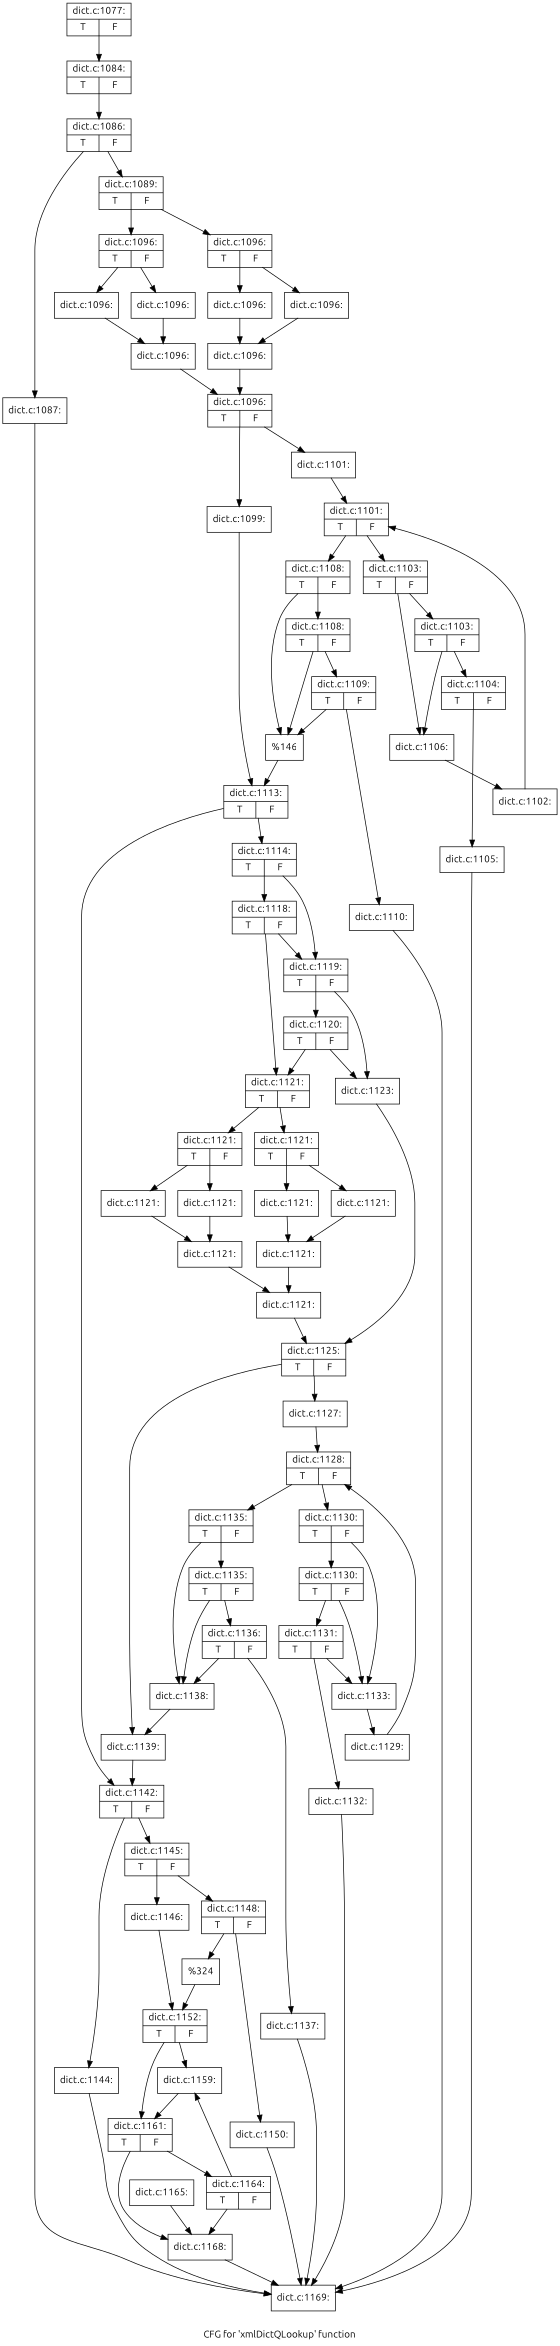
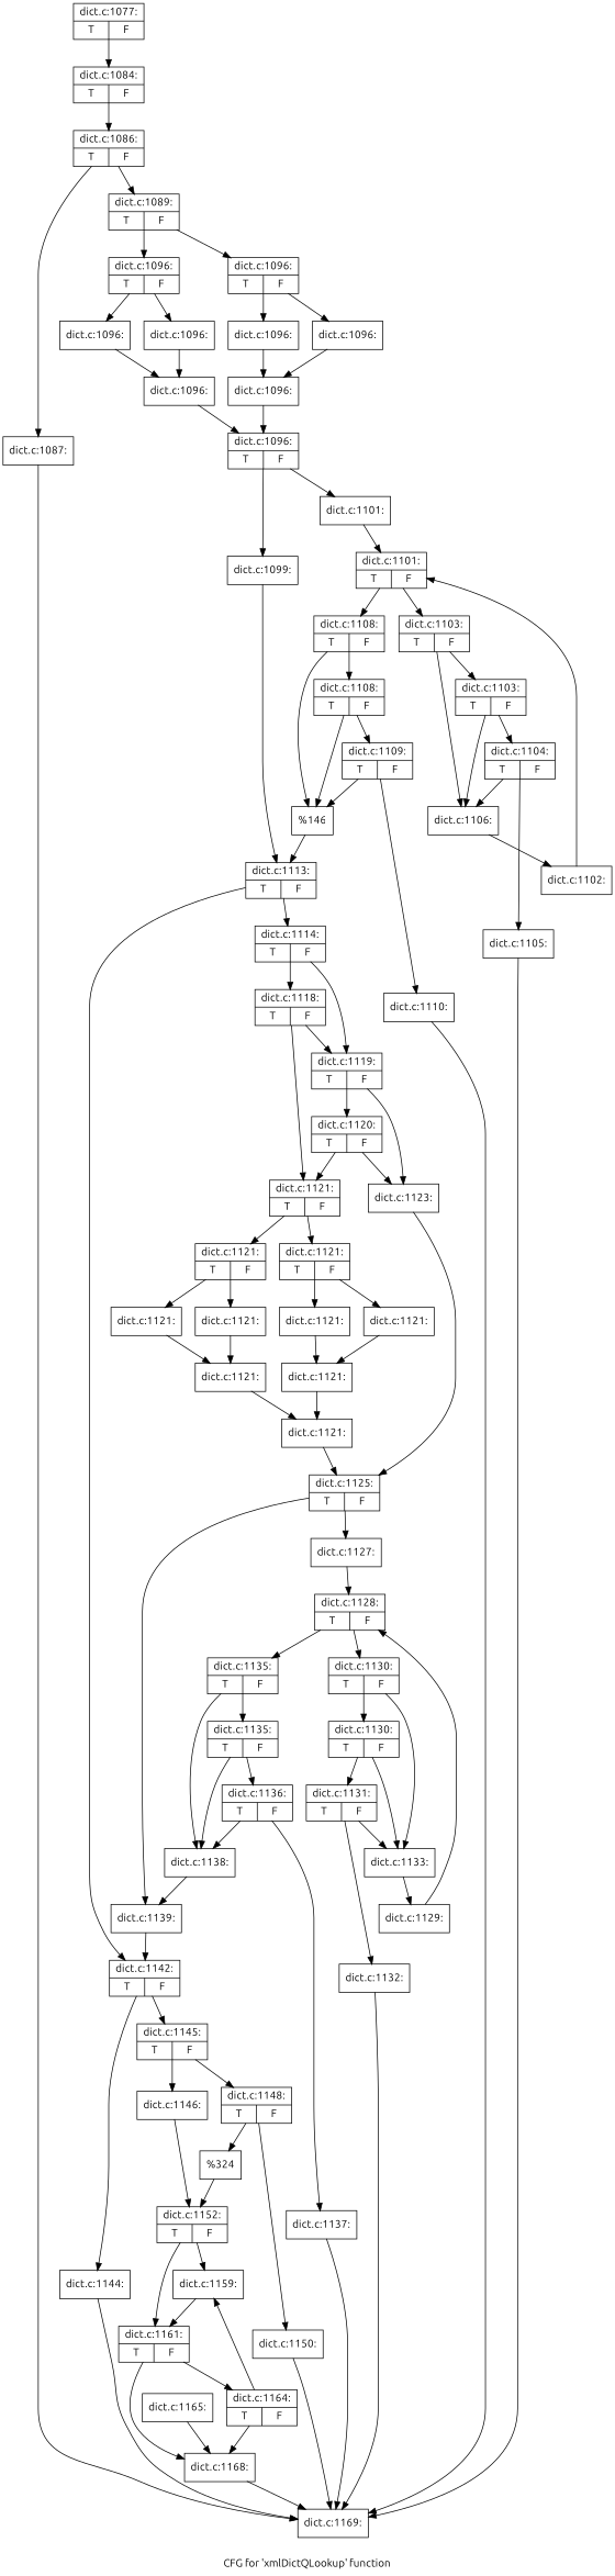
  digraph {
    fontname=Ubuntu
    label="CFG for 'xmlDictQLookup' function"
    node [fontname=Ubuntu shape=record]
    edge [fontname=Ubuntu]
    n1 [label="{dict.c:1077:|{<s0>T|<s1>F}}"]
    n2 [label="{dict.c:1084:|{<s0>T|<s1>F}}"]
    n3 [label="{dict.c:1086:|{<s0>T|<s1>F}}"]
    n4 [label="{dict.c:1169:}"]
    n5 [label="{dict.c:1087:}"]
    n6 [label="{dict.c:1089:|{<s0>T|<s1>F}}"]
    n7 [label="{dict.c:1096:|{<s0>T|<s1>F}}"]
    n8 [label="{dict.c:1096:|{<s0>T|<s1>F}}"]
    n9 [label="{dict.c:1096:}"]
    n10 [label="{dict.c:1096:}"]
    n11 [label="{dict.c:1096:}"]
    n12 [label="{dict.c:1096:}"]
    n13 [label="{dict.c:1096:}"]
    n14 [label="{dict.c:1096:}"]
    n15 [label="{dict.c:1096:|{<s0>T|<s1>F}}"]
    n16 [label="{dict.c:1099:}"]
    n17 [label="{dict.c:1101:}"]
    n18 [label="{dict.c:1113:|{<s0>T|<s1>F}}"]
    n19 [label="{dict.c:1101:|{<s0>T|<s1>F}}"]
    n20 [label="{dict.c:1114:|{<s0>T|<s1>F}}"]
    n21 [label="{dict.c:1142:|{<s0>T|<s1>F}}"]
    n22 [label="{dict.c:1103:|{<s0>T|<s1>F}}"]
    n23 [label="{dict.c:1108:|{<s0>T|<s1>F}}"]
    n24 [label="{dict.c:1118:|{<s0>T|<s1>F}}"]
    n25 [label="{dict.c:1119:|{<s0>T|<s1>F}}"]
    n26 [label="{dict.c:1144:}"]
    n27 [label="{dict.c:1145:|{<s0>T|<s1>F}}"]
    n28 [label="{dict.c:1103:|{<s0>T|<s1>F}}"]
    n29 [label="{dict.c:1106:}"]
    n30 [label="{dict.c:1108:|{<s0>T|<s1>F}}"]
    n31 [label="{%146}"]
    n32 [label="{dict.c:1104:|{<s0>T|<s1>F}}"]
    n33 [label="{dict.c:1102:}"]
    n34 [label="{dict.c:1109:|{<s0>T|<s1>F}}"]
    n35 [label="{dict.c:1105:}"]
    n36 [label="{dict.c:1110:}"]
    n37 [label="{dict.c:1121:|{<s0>T|<s1>F}}"]
    n38 [label="{dict.c:1120:|{<s0>T|<s1>F}}"]
    n39 [label="{dict.c:1123:}"]
    n40 [label="{dict.c:1146:}"]
    n41 [label="{dict.c:1148:|{<s0>T|<s1>F}}"]
    n42 [label="{dict.c:1121:|{<s0>T|<s1>F}}"]
    n43 [label="{dict.c:1121:|{<s0>T|<s1>F}}"]
    n44 [label="{dict.c:1125:|{<s0>T|<s1>F}}"]
    n45 [label="{dict.c:1121:}"]
    n46 [label="{dict.c:1121:}"]
    n47 [label="{dict.c:1121:}"]
    n48 [label="{dict.c:1121:}"]
    n49 [label="{dict.c:1127:}"]
    n50 [label="{dict.c:1139:}"]
    n51 [label="{dict.c:1121:}"]
    n52 [label="{dict.c:1121:}"]
    n53 [label="{dict.c:1121:}"]
    n54 [label="{dict.c:1128:|{<s0>T|<s1>F}}"]
    n55 [label="{dict.c:1130:|{<s0>T|<s1>F}}"]
    n56 [label="{dict.c:1135:|{<s0>T|<s1>F}}"]
    n57 [label="{dict.c:1130:|{<s0>T|<s1>F}}"]
    n58 [label="{dict.c:1133:}"]
    n59 [label="{dict.c:1135:|{<s0>T|<s1>F}}"]
    n60 [label="{dict.c:1138:}"]
    n61 [label="{dict.c:1131:|{<s0>T|<s1>F}}"]
    n62 [label="{dict.c:1129:}"]
    n63 [label="{dict.c:1136:|{<s0>T|<s1>F}}"]
    n64 [label="{dict.c:1132:}"]
    n65 [label="{dict.c:1137:}"]
    n66 [label="{dict.c:1152:|{<s0>T|<s1>F}}"]
    n67 [label="{dict.c:1150:}"]
    n68 [label="{%324}"]
    n69 [label="{dict.c:1159:}"]
    n70 [label="{dict.c:1161:|{<s0>T|<s1>F}}"]
    n71 [label="{dict.c:1164:|{<s0>T|<s1>F}}"]
    n72 [label="{dict.c:1168:}"]
    n73 [label="{dict.c:1165:}"]
    n1 -> n2
    n2 -> n3
    n3 -> n5
    n3 -> n6
    n5 -> n4
    n6 -> n7
    n6 -> n8
    n7 -> n9
    n7 -> n10
    n8 -> n11
    n8 -> n12
    n9 -> n13
    n10 -> n13
    n11 -> n14
    n12 -> n14
    n13 -> n15
    n14 -> n15
    n15 -> n16
    n15 -> n17
    n16 -> n18
    n17 -> n19
    n18 -> n20
    n18 -> n21
    n19 -> n22
    n19 -> n23
    n20 -> n24
    n20 -> n25
    n21 -> n26
    n21 -> n27
    n22 -> n28
    n22 -> n29
    n23 -> n30
    n23 -> n31
    n24 -> n25
    n24 -> n37
    n25 -> n38
    n25 -> n39
    n26 -> n4
    n27 -> n40
    n27 -> n41
    n28 -> n29
    n28 -> n32
    n29 -> n33
    n30 -> n31
    n30 -> n34
    n31 -> n18
+   n32 -> n29
    n32 -> n35
    n33 -> n19
    n34 -> n31
    n34 -> n36
    n35 -> n4
    n36 -> n4
    n37 -> n42
    n37 -> n43
    n38 -> n37
    n38 -> n39
    n39 -> n44
    n40 -> n66
    n41 -> n67
    n41 -> n68
    n42 -> n45
    n42 -> n46
    n43 -> n47
    n43 -> n48
    n44 -> n49
    n44 -> n50
    n45 -> n51
    n46 -> n51
    n47 -> n52
    n48 -> n52
    n49 -> n54
    n50 -> n21
    n51 -> n53
    n52 -> n53
    n53 -> n44
    n54 -> n55
    n54 -> n56
    n55 -> n57
    n55 -> n58
    n56 -> n59
    n56 -> n60
    n57 -> n58
    n57 -> n61
    n58 -> n62
    n59 -> n60
    n59 -> n63
    n60 -> n50
    n61 -> n58
    n61 -> n64
    n62 -> n54
    n63 -> n60
    n63 -> n65
    n64 -> n4
    n65 -> n4
    n66 -> n69
    n66 -> n70
    n67 -> n4
    n68 -> n66
    n69 -> n70
    n70 -> n71
    n70 -> n72
    n71 -> n69
    n71 -> n72
    n72 -> n4
    n73 -> n72
  }
